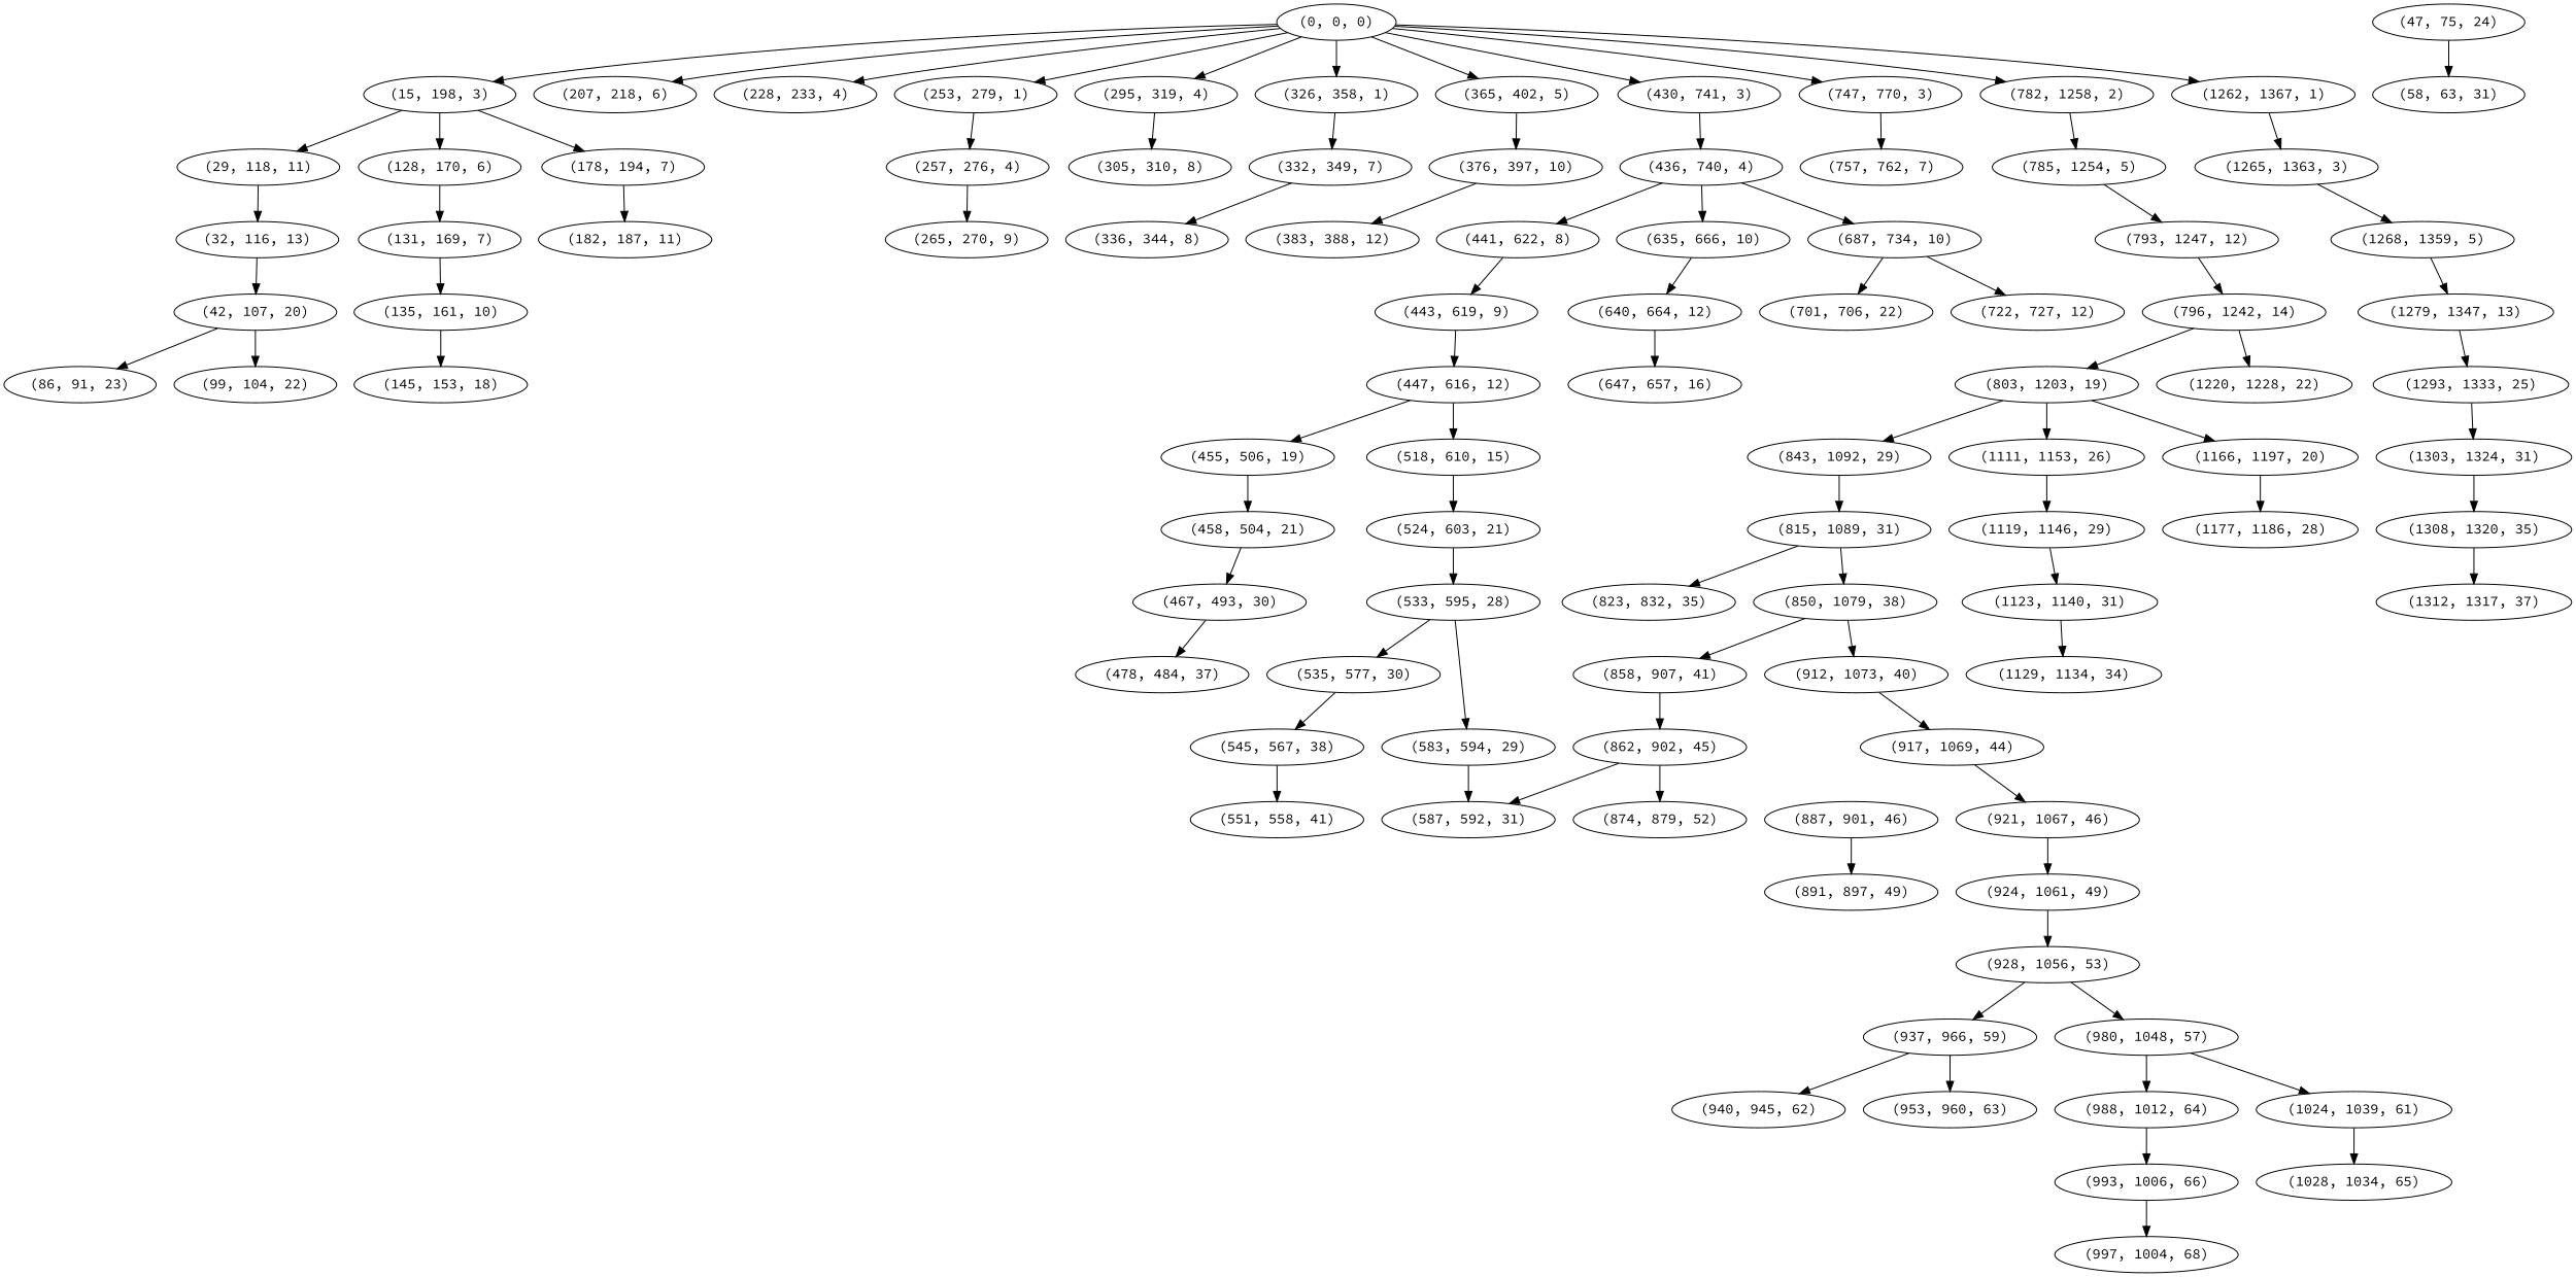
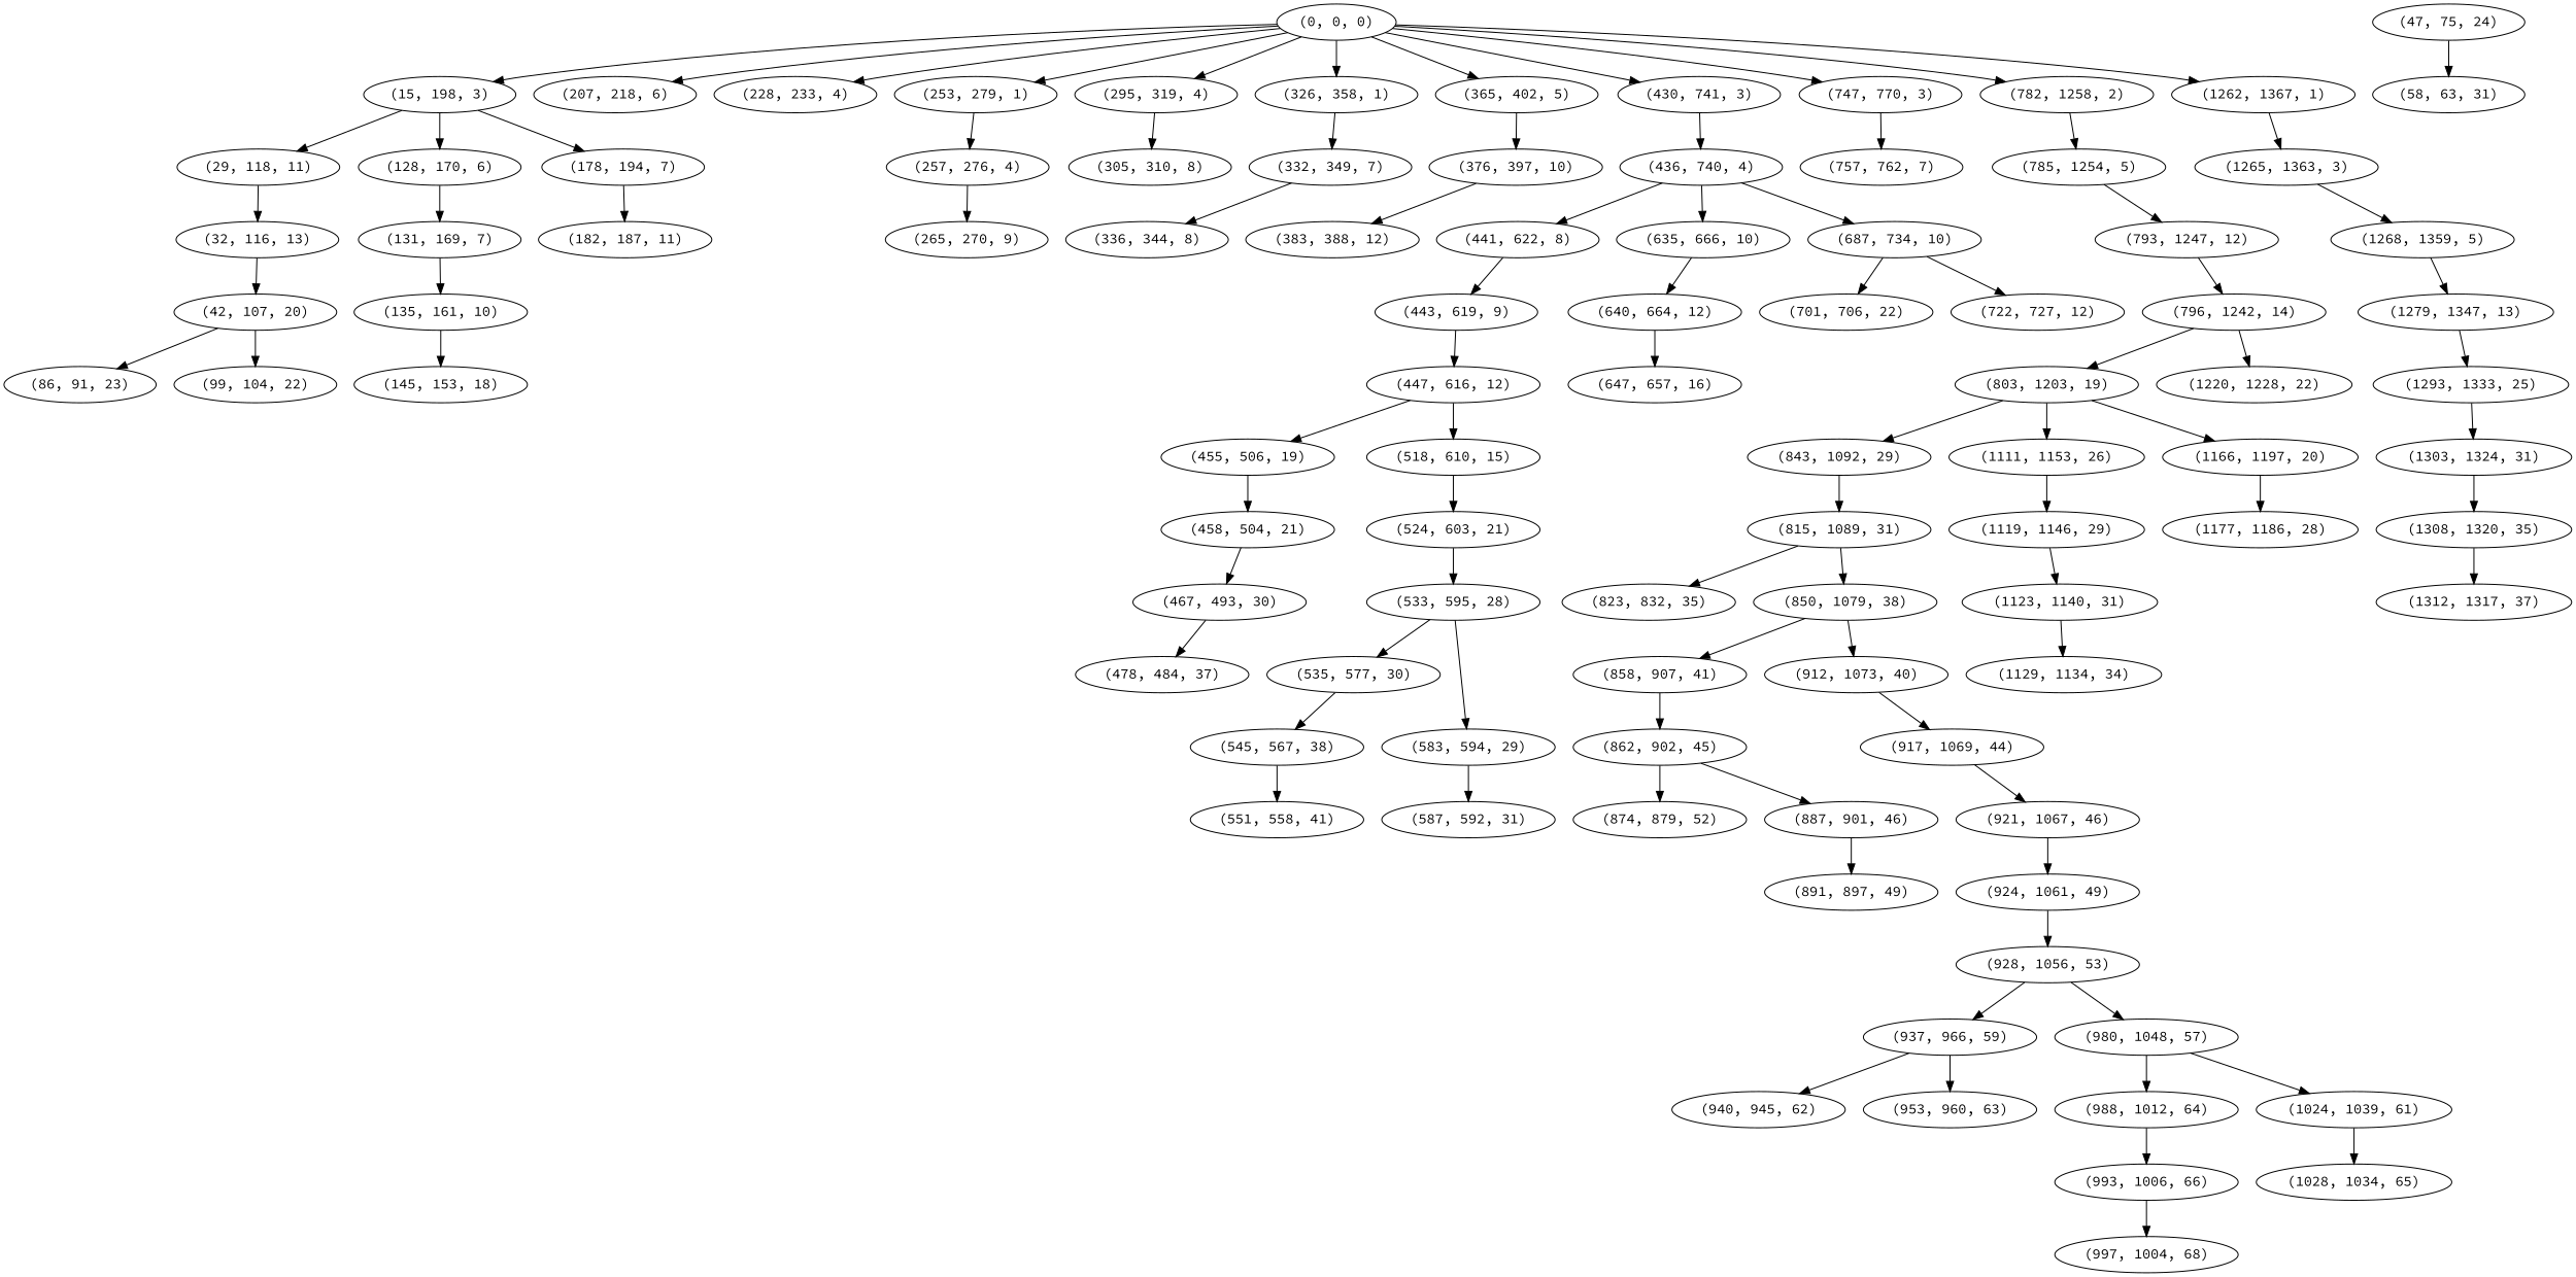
  digraph {
    fontname="Source Code Pro"
    node [fontname="Source Code Pro"]
    edge [fontname="Source Code Pro"]
    "(0, 0, 0)"
    "(15, 198, 3)"
    "(207, 218, 6)"
    "(228, 233, 4)"
    "(253, 279, 1)"
    "(295, 319, 4)"
    "(326, 358, 1)"
    "(365, 402, 5)"
    "(430, 741, 3)"
    "(747, 770, 3)"
    "(782, 1258, 2)"
    "(1262, 1367, 1)"
    "(29, 118, 11)"
    "(128, 170, 6)"
    "(178, 194, 7)"
    "(257, 276, 4)"
    "(305, 310, 8)"
    "(332, 349, 7)"
    "(376, 397, 10)"
    "(436, 740, 4)"
    "(757, 762, 7)"
    "(785, 1254, 5)"
    "(1265, 1363, 3)"
    "(32, 116, 13)"
    "(131, 169, 7)"
    "(182, 187, 11)"
    "(42, 107, 20)"
    "(86, 91, 23)"
    "(99, 104, 22)"
    "(47, 75, 24)"
    "(58, 63, 31)"
    "(135, 161, 10)"
    "(145, 153, 18)"
    "(265, 270, 9)"
    "(336, 344, 8)"
    "(383, 388, 12)"
    "(441, 622, 8)"
    "(635, 666, 10)"
    "(687, 734, 10)"
    "(443, 619, 9)"
    "(640, 664, 12)"
    "(701, 706, 22)"
    "(722, 727, 12)"
    "(447, 616, 12)"
    "(455, 506, 19)"
    "(518, 610, 15)"
    "(458, 504, 21)"
    "(524, 603, 21)"
    "(467, 493, 30)"
    "(478, 484, 37)"
    "(533, 595, 28)"
    "(535, 577, 30)"
    "(583, 594, 29)"
    "(545, 567, 38)"
    "(587, 592, 31)"
    "(551, 558, 41)"
    "(647, 657, 16)"
    "(793, 1247, 12)"
    "(796, 1242, 14)"
    "(803, 1203, 19)"
    "(1220, 1228, 22)"
    n62 [label="(843, 1092, 29)"]
    "(1111, 1153, 26)"
    "(1166, 1197, 20)"
    "(815, 1089, 31)"
    "(1119, 1146, 29)"
    "(1177, 1186, 28)"
    "(823, 832, 35)"
    "(850, 1079, 38)"
    "(858, 907, 41)"
    "(912, 1073, 40)"
    "(862, 902, 45)"
    "(917, 1069, 44)"
    "(874, 879, 52)"
    "(887, 901, 46)"
    "(891, 897, 49)"
    "(921, 1067, 46)"
    "(924, 1061, 49)"
    "(928, 1056, 53)"
    "(937, 966, 59)"
    "(980, 1048, 57)"
    "(940, 945, 62)"
    "(953, 960, 63)"
    "(988, 1012, 64)"
    "(1024, 1039, 61)"
    "(993, 1006, 66)"
    "(1028, 1034, 65)"
    "(997, 1004, 68)"
    "(1123, 1140, 31)"
    "(1129, 1134, 34)"
    "(1268, 1359, 5)"
    "(1279, 1347, 13)"
    "(1293, 1333, 25)"
    "(1303, 1324, 31)"
    "(1308, 1320, 35)"
    "(1312, 1317, 37)"
    "(0, 0, 0)" -> "(15, 198, 3)"
    "(0, 0, 0)" -> "(207, 218, 6)"
    "(0, 0, 0)" -> "(228, 233, 4)"
    "(0, 0, 0)" -> "(253, 279, 1)"
    "(0, 0, 0)" -> "(295, 319, 4)"
    "(0, 0, 0)" -> "(326, 358, 1)"
    "(0, 0, 0)" -> "(365, 402, 5)"
    "(0, 0, 0)" -> "(430, 741, 3)"
    "(0, 0, 0)" -> "(747, 770, 3)"
    "(0, 0, 0)" -> "(782, 1258, 2)"
    "(0, 0, 0)" -> "(1262, 1367, 1)"
    "(15, 198, 3)" -> "(29, 118, 11)"
    "(15, 198, 3)" -> "(128, 170, 6)"
    "(15, 198, 3)" -> "(178, 194, 7)"
    "(253, 279, 1)" -> "(257, 276, 4)"
    "(295, 319, 4)" -> "(305, 310, 8)"
    "(326, 358, 1)" -> "(332, 349, 7)"
    "(365, 402, 5)" -> "(376, 397, 10)"
    "(430, 741, 3)" -> "(436, 740, 4)"
    "(747, 770, 3)" -> "(757, 762, 7)"
    "(782, 1258, 2)" -> "(785, 1254, 5)"
    "(1262, 1367, 1)" -> "(1265, 1363, 3)"
    "(29, 118, 11)" -> "(32, 116, 13)"
    "(128, 170, 6)" -> "(131, 169, 7)"
    "(178, 194, 7)" -> "(182, 187, 11)"
    "(257, 276, 4)" -> "(265, 270, 9)"
    "(332, 349, 7)" -> "(336, 344, 8)"
    "(376, 397, 10)" -> "(383, 388, 12)"
    "(436, 740, 4)" -> "(441, 622, 8)"
    "(436, 740, 4)" -> "(635, 666, 10)"
    "(436, 740, 4)" -> "(687, 734, 10)"
    "(785, 1254, 5)" -> "(793, 1247, 12)"
    "(1265, 1363, 3)" -> "(1268, 1359, 5)"
    "(32, 116, 13)" -> "(42, 107, 20)"
    "(131, 169, 7)" -> "(135, 161, 10)"
    "(42, 107, 20)" -> "(86, 91, 23)"
    "(42, 107, 20)" -> "(99, 104, 22)"
    "(47, 75, 24)" -> "(58, 63, 31)"
    "(135, 161, 10)" -> "(145, 153, 18)"
    "(441, 622, 8)" -> "(443, 619, 9)"
    "(635, 666, 10)" -> "(640, 664, 12)"
    "(687, 734, 10)" -> "(701, 706, 22)"
    "(687, 734, 10)" -> "(722, 727, 12)"
    "(443, 619, 9)" -> "(447, 616, 12)"
    "(640, 664, 12)" -> "(647, 657, 16)"
    "(447, 616, 12)" -> "(455, 506, 19)"
    "(447, 616, 12)" -> "(518, 610, 15)"
    "(455, 506, 19)" -> "(458, 504, 21)"
    "(518, 610, 15)" -> "(524, 603, 21)"
    "(458, 504, 21)" -> "(467, 493, 30)"
    "(524, 603, 21)" -> "(533, 595, 28)"
    "(467, 493, 30)" -> "(478, 484, 37)"
    "(533, 595, 28)" -> "(535, 577, 30)"
    "(533, 595, 28)" -> "(583, 594, 29)"
    "(535, 577, 30)" -> "(545, 567, 38)"
    "(583, 594, 29)" -> "(587, 592, 31)"
    "(545, 567, 38)" -> "(551, 558, 41)"
    "(793, 1247, 12)" -> "(796, 1242, 14)"
    "(796, 1242, 14)" -> "(803, 1203, 19)"
    "(796, 1242, 14)" -> "(1220, 1228, 22)"
    "(803, 1203, 19)" -> n62
    "(803, 1203, 19)" -> "(1111, 1153, 26)"
    "(803, 1203, 19)" -> "(1166, 1197, 20)"
    n62 -> "(815, 1089, 31)"
    "(1111, 1153, 26)" -> "(1119, 1146, 29)"
    "(1166, 1197, 20)" -> "(1177, 1186, 28)"
    "(815, 1089, 31)" -> "(823, 832, 35)"
    "(815, 1089, 31)" -> "(850, 1079, 38)"
    "(1119, 1146, 29)" -> "(1123, 1140, 31)"
    "(850, 1079, 38)" -> "(858, 907, 41)"
    "(850, 1079, 38)" -> "(912, 1073, 40)"
    "(858, 907, 41)" -> "(862, 902, 45)"
    "(912, 1073, 40)" -> "(917, 1069, 44)"
    "(862, 902, 45)" -> "(874, 879, 52)"
-   "(862, 902, 45)" -> "(587, 592, 31)"
+   "(862, 902, 45)" -> "(887, 901, 46)"
    "(917, 1069, 44)" -> "(921, 1067, 46)"
    "(887, 901, 46)" -> "(891, 897, 49)"
    "(921, 1067, 46)" -> "(924, 1061, 49)"
    "(924, 1061, 49)" -> "(928, 1056, 53)"
    "(928, 1056, 53)" -> "(937, 966, 59)"
    "(928, 1056, 53)" -> "(980, 1048, 57)"
    "(937, 966, 59)" -> "(940, 945, 62)"
    "(937, 966, 59)" -> "(953, 960, 63)"
    "(980, 1048, 57)" -> "(988, 1012, 64)"
    "(980, 1048, 57)" -> "(1024, 1039, 61)"
    "(988, 1012, 64)" -> "(993, 1006, 66)"
    "(1024, 1039, 61)" -> "(1028, 1034, 65)"
    "(993, 1006, 66)" -> "(997, 1004, 68)"
    "(1123, 1140, 31)" -> "(1129, 1134, 34)"
    "(1268, 1359, 5)" -> "(1279, 1347, 13)"
    "(1279, 1347, 13)" -> "(1293, 1333, 25)"
    "(1293, 1333, 25)" -> "(1303, 1324, 31)"
    "(1303, 1324, 31)" -> "(1308, 1320, 35)"
    "(1308, 1320, 35)" -> "(1312, 1317, 37)"
  }
